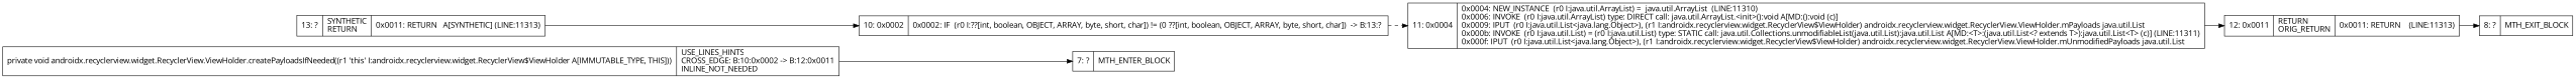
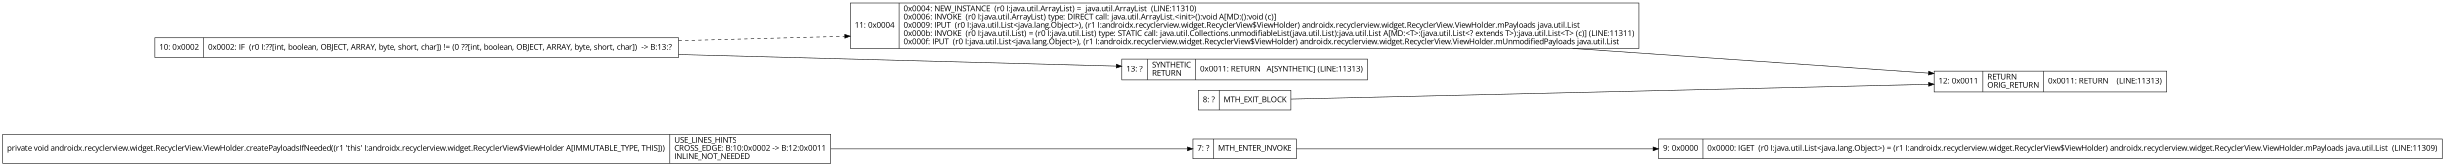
  digraph {
    fontname="Open Sans"
    rankdir=LR
    node [fontname="Open Sans" shape=record]
    edge [fontname="Open Sans"]
-   n1 [label="{7\:\ ?|MTH_ENTER_BLOCK\l}"]
+   n1 [label="{7\:\ ?|MTH_ENTER_INVOKE\l}"]
+   n2 [label="{9\:\ 0x0000|0x0000: IGET  (r0 I:java.util.List\<java.lang.Object\>) = (r1 I:androidx.recyclerview.widget.RecyclerView$ViewHolder) androidx.recyclerview.widget.RecyclerView.ViewHolder.mPayloads java.util.List  (LINE:11309)\l}"]
    n3 [label="{10\:\ 0x0002|0x0002: IF  (r0 I:??[int, boolean, OBJECT, ARRAY, byte, short, char]) != (0 ??[int, boolean, OBJECT, ARRAY, byte, short, char])  \-\> B:13:? \l}"]
    n4 [label="{11\:\ 0x0004|0x0004: NEW_INSTANCE  (r0 I:java.util.ArrayList) =  java.util.ArrayList  (LINE:11310)\l0x0006: INVOKE  (r0 I:java.util.ArrayList) type: DIRECT call: java.util.ArrayList.\<init\>():void A[MD:():void (c)]\l0x0009: IPUT  (r0 I:java.util.List\<java.lang.Object\>), (r1 I:androidx.recyclerview.widget.RecyclerView$ViewHolder) androidx.recyclerview.widget.RecyclerView.ViewHolder.mPayloads java.util.List \l0x000b: INVOKE  (r0 I:java.util.List) = (r0 I:java.util.List) type: STATIC call: java.util.Collections.unmodifiableList(java.util.List):java.util.List A[MD:\<T\>:(java.util.List\<? extends T\>):java.util.List\<T\> (c)] (LINE:11311)\l0x000f: IPUT  (r0 I:java.util.List\<java.lang.Object\>), (r1 I:androidx.recyclerview.widget.RecyclerView$ViewHolder) androidx.recyclerview.widget.RecyclerView.ViewHolder.mUnmodifiedPayloads java.util.List \l}"]
    n5 [label="{13\:\ ?|SYNTHETIC\lRETURN\l|0x0011: RETURN   A[SYNTHETIC] (LINE:11313)\l}"]
    n6 [label="{12\:\ 0x0011|RETURN\lORIG_RETURN\l|0x0011: RETURN    (LINE:11313)\l}"]
    n7 [label="{8\:\ ?|MTH_EXIT_BLOCK\l}"]
    n8 [label="{private void androidx.recyclerview.widget.RecyclerView.ViewHolder.createPayloadsIfNeeded((r1 'this' I:androidx.recyclerview.widget.RecyclerView$ViewHolder A[IMMUTABLE_TYPE, THIS]))  | USE_LINES_HINTS\lCROSS_EDGE: B:10:0x0002 \-\> B:12:0x0011\lINLINE_NOT_NEEDED\l}"]
+   n1 -> n2
    n3 -> n4 [style=dashed]
-   n5 -> n3
+   n3 -> n5
    n4 -> n6
-   n6 -> n7
+   n7 -> n6
    n8 -> n1
  }
